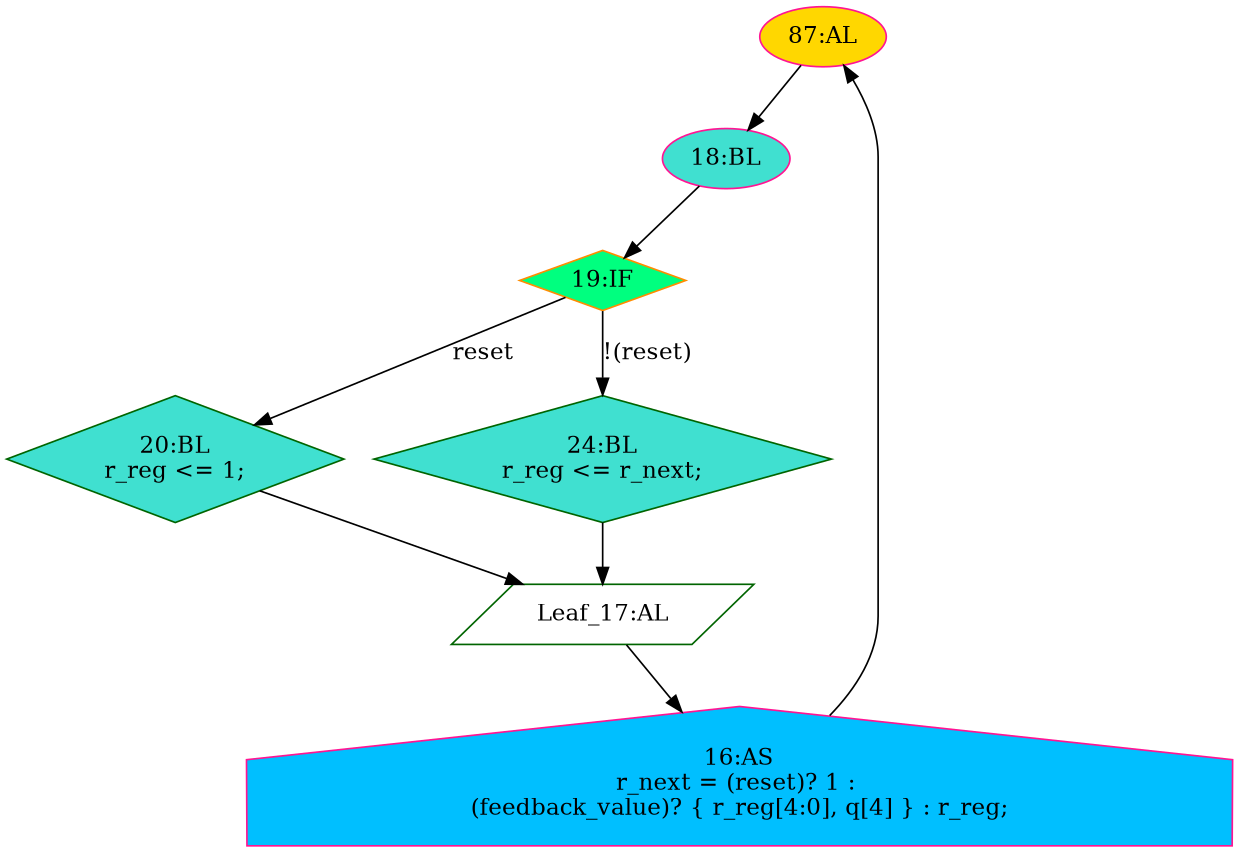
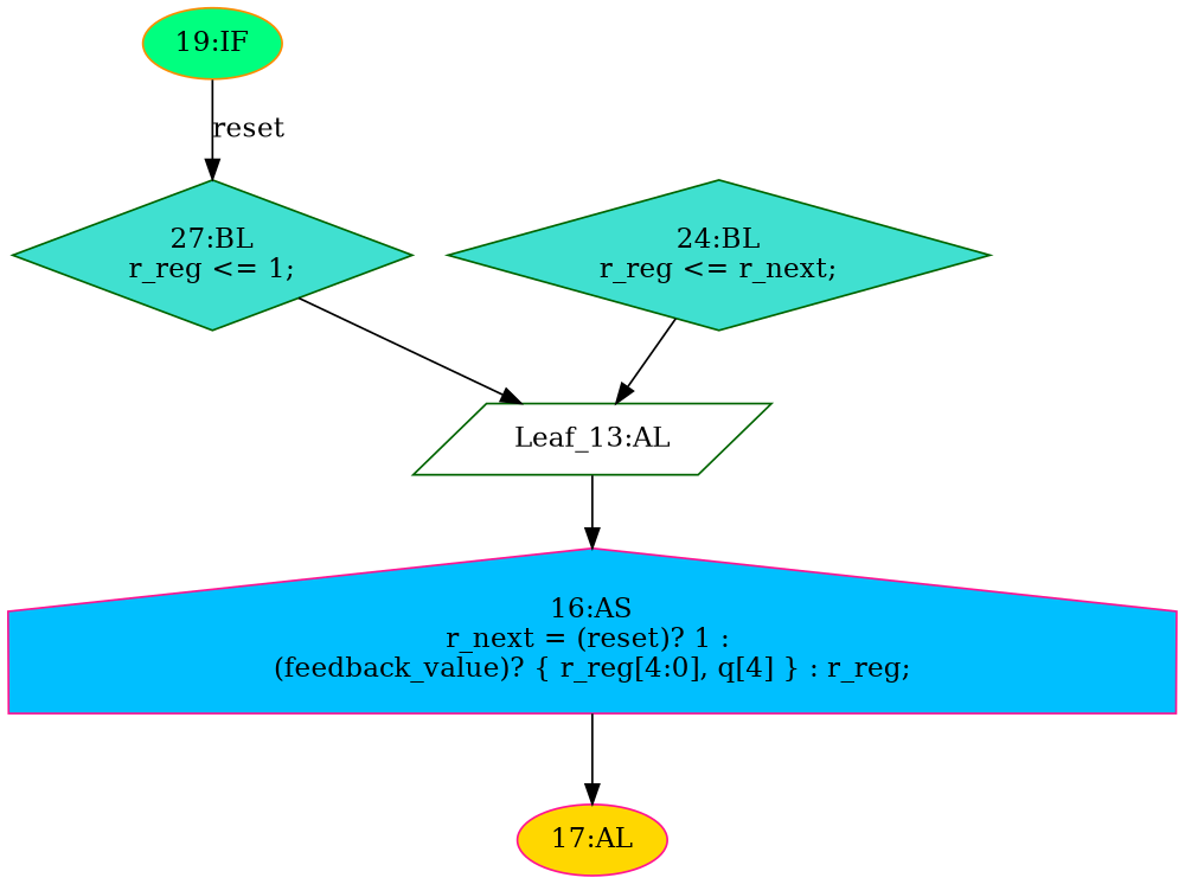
  strict digraph {
    node [color=deeppink fillcolor=turquoise shape=diamond statements="[]" style=filled typ=Block]
    edge [cond="[]" lineno=None]
-   n1 [ast="<pyverilog.vparser.ast.Always object at 0x7ff4c07f2450>" clk_sens=True fillcolor=gold label="87:AL" sens="['clk']" shape=ellipse typ=Always use_var="['reset', 'r_next']"]
-   n2 [ast="<pyverilog.vparser.ast.Block object at 0x7ff4c07f2390>" label="18:BL" shape=ellipse]
-   n3 [ast="<pyverilog.vparser.ast.IfStatement object at 0x7ff4c07e7650>" color=darkorange fillcolor=springgreen label="19:IF" typ=IfStatement]
-   n4 [ast="<pyverilog.vparser.ast.Block object at 0x7ff4c07f2250>" color=darkgreen label="20:BL\nr_reg <= 1;" statements="[<pyverilog.vparser.ast.NonblockingSubstitution object at 0x7ff4c07fdc50>]"]
+   n1 [ast="<pyverilog.vparser.ast.Always object at 0x7ff4c07f2450>" clk_sens=True fillcolor=gold label="17:AL" sens="['clk']" shape=ellipse typ=Always use_var="['reset', 'r_next']"]
+   n3 [ast="<pyverilog.vparser.ast.IfStatement object at 0x7ff4c07e7650>" color=darkorange fillcolor=springgreen label="19:IF" shape=ellipse typ=IfStatement]
+   n4 [ast="<pyverilog.vparser.ast.Block object at 0x7ff4c07f2250>" color=darkgreen label="27:BL\nr_reg <= 1;" statements="[<pyverilog.vparser.ast.NonblockingSubstitution object at 0x7ff4c07fdc50>]"]
    n5 [ast="<pyverilog.vparser.ast.Block object at 0x7ff4c07e7950>" color=darkgreen label="24:BL\nr_reg <= r_next;" statements="[<pyverilog.vparser.ast.NonblockingSubstitution object at 0x7ff4c07e7ad0>]"]
-   n6 [color=darkgreen def_var="['r_reg']" label="Leaf_17:AL" shape=parallelogram fillcolor="" statements="" style="" typ=""]
+   n6 [color=darkgreen def_var="['r_reg']" label="Leaf_13:AL" shape=parallelogram fillcolor="" statements="" style="" typ=""]
    n7 [ast="<pyverilog.vparser.ast.Assign object at 0x7ff4c07e4d10>" def_var="['r_next']" fillcolor=deepskyblue label="16:AS\nr_next = (reset)? 1 : \n(feedback_value)? { r_reg[4:0], q[4] } : r_reg;" shape=house typ=Assign use_var="['reset', 'feedback_value', 'r_reg', 'q', 'r_reg']"]
-   n1 -> n2
-   n2 -> n3
    n3 -> n4 [cond="['reset']" label=reset lineno=19]
-   n3 -> n5 [cond="['reset']" label="!(reset)" lineno=19]
    n4 -> n6
    n5 -> n6
    n6 -> n7 [cond="" lineno=""]
    n7 -> n1 [cond="" lineno=""]
  }
